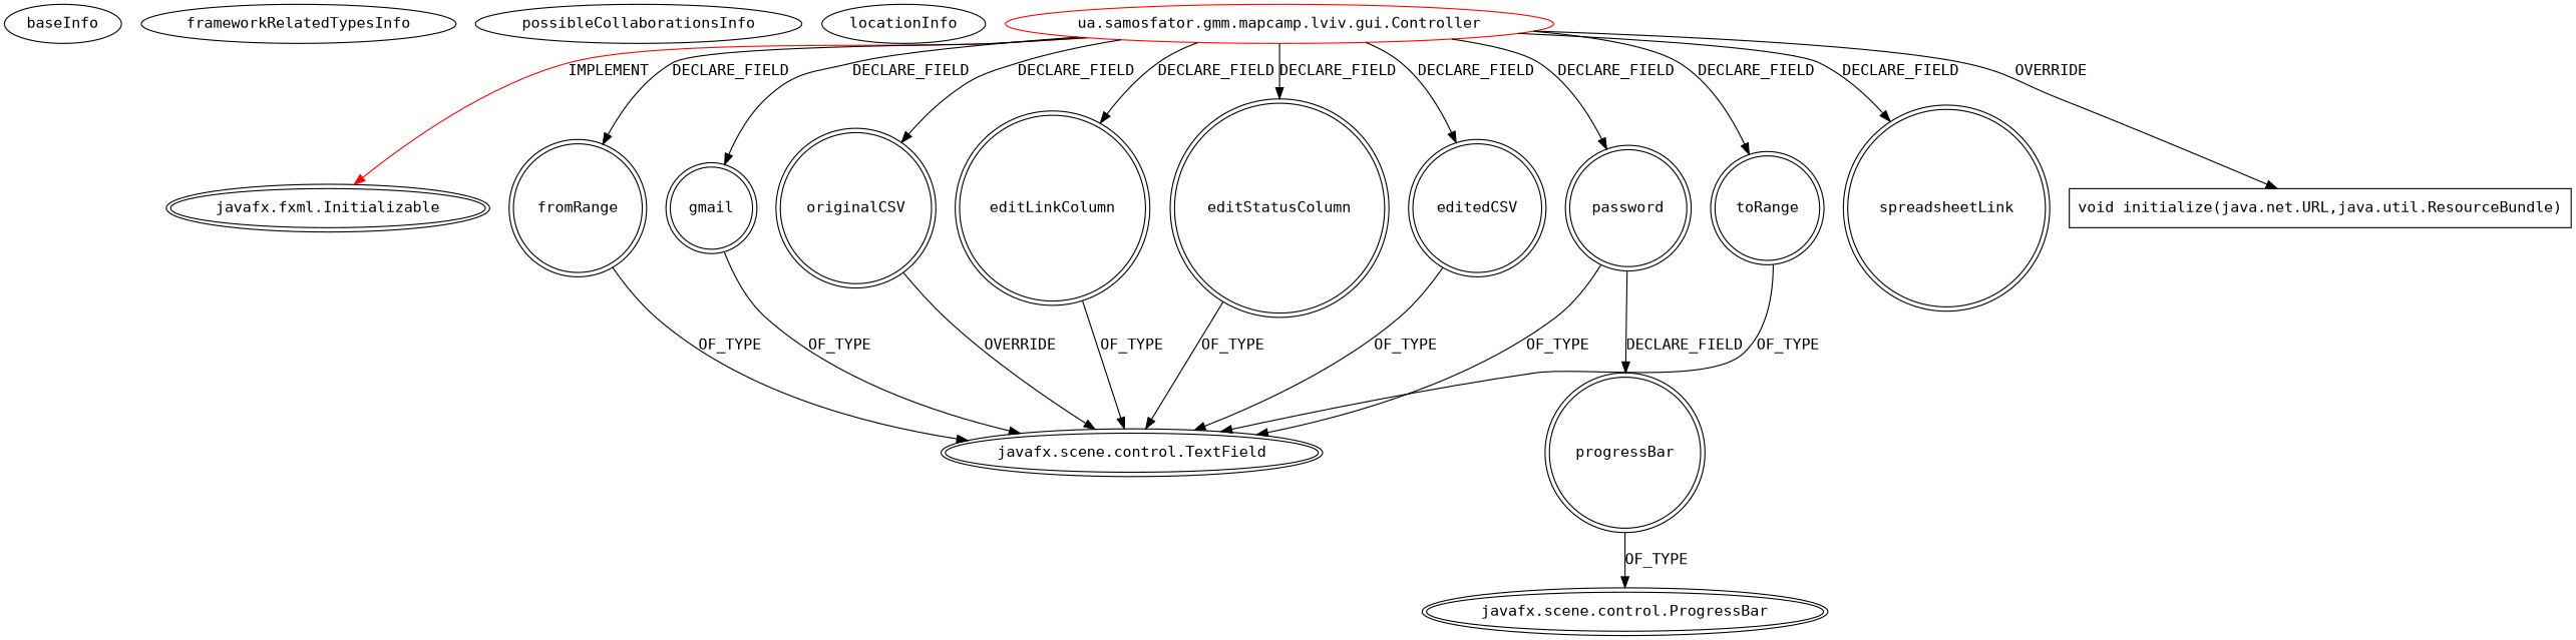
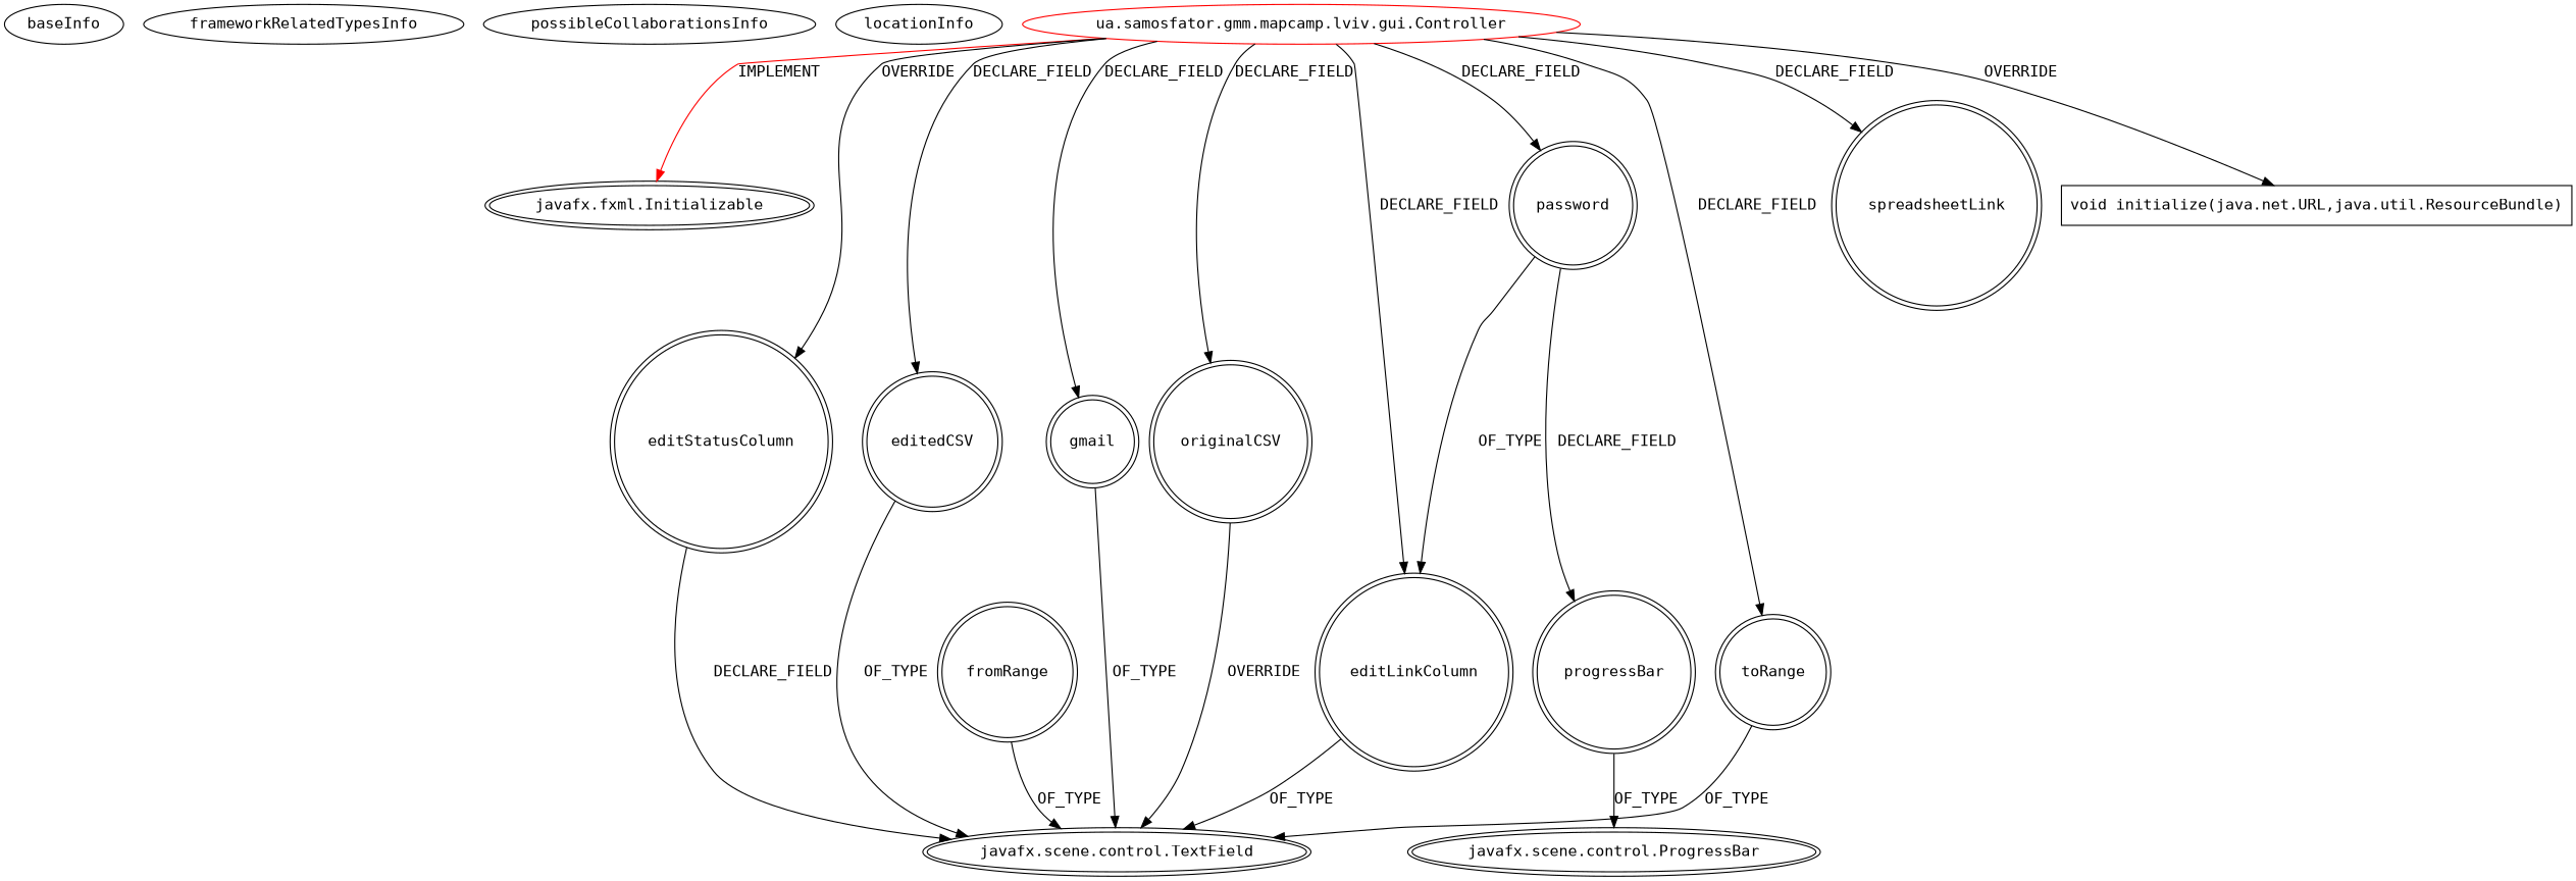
  digraph {
    fontname="DejaVu Sans Mono"
    node [fontname="DejaVu Sans Mono" isFrameworkType=true vertexType=FIELD_DECLARATION peripheries=2 shape=circle]
    edge [fontname="DejaVu Sans Mono"]
    baseInfo [category=extension_graph graphId=4707 isAnonymous=false possibleRelation=false isFrameworkType="" vertexType="" peripheries="" shape=""]
    frameworkRelatedTypesInfo [0="javafx.fxml.Initializable" isFrameworkType="" vertexType="" peripheries="" shape=""]
    possibleCollaborationsInfo [isFrameworkType="" vertexType="" peripheries="" shape=""]
    locationInfo [contextSignature=Controller filePath="/vladgolubev-MapCampUtils/MapCampUtils-master/src/ua/samosfator/gmm/mapcamp/lviv/gui/Controller.java" graphId=4707 projectName="vladgolubev-MapCampUtils" isFrameworkType="" vertexType="" peripheries="" shape=""]
    n5 [color=red isFrameworkType=false label="ua.samosfator.gmm.mapcamp.lviv.gui.Controller" vertexType=ROOT_CLIENT_CLASS_DECLARATION peripheries="" shape=""]
    n6 [label="javafx.fxml.Initializable" vertexType=FRAMEWORK_INTERFACE_TYPE shape=""]
    n7 [label=editLinkColumn]
    n8 [label=editStatusColumn]
    n9 [label=editedCSV]
    n10 [label=fromRange]
    n11 [label=gmail]
    n12 [label=originalCSV]
    n13 [label=password]
    n14 [label=spreadsheetLink]
    n15 [label=toRange]
    n16 [isFrameworkType=false label="void initialize(java.net.URL,java.util.ResourceBundle)" shape=box vertexType=OVERRIDING_METHOD_DECLARATION peripheries=""]
    n17 [label="javafx.scene.control.TextField" vertexType=FRAMEWORK_CLASS_TYPE shape=""]
    n18 [label=progressBar]
    n19 [label="javafx.scene.control.ProgressBar" vertexType=FRAMEWORK_CLASS_TYPE shape=""]
    n5 -> n6 [color=red label=IMPLEMENT]
    n5 -> n7 [label=DECLARE_FIELD]
-   n5 -> n8 [label=DECLARE_FIELD]
+   n5 -> n8 [label=OVERRIDE]
    n5 -> n9 [label=DECLARE_FIELD]
-   n5 -> n10 [label=DECLARE_FIELD]
    n5 -> n11 [label=DECLARE_FIELD]
    n5 -> n12 [label=DECLARE_FIELD]
    n5 -> n13 [label=DECLARE_FIELD]
    n5 -> n14 [label=DECLARE_FIELD]
    n5 -> n15 [label=DECLARE_FIELD]
    n5 -> n16 [label=OVERRIDE]
    n7 -> n17 [label=OF_TYPE]
-   n8 -> n17 [label=OF_TYPE]
+   n8 -> n17 [label=DECLARE_FIELD]
    n9 -> n17 [label=OF_TYPE]
    n10 -> n17 [label=OF_TYPE]
    n11 -> n17 [label=OF_TYPE]
    n12 -> n17 [label=OVERRIDE]
-   n13 -> n17 [label=OF_TYPE]
+   n13 -> n7 [label=OF_TYPE]
    n13 -> n18 [label=DECLARE_FIELD]
    n15 -> n17 [label=OF_TYPE]
    n18 -> n19 [label=OF_TYPE]
  }
